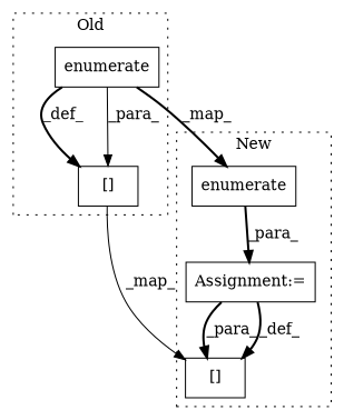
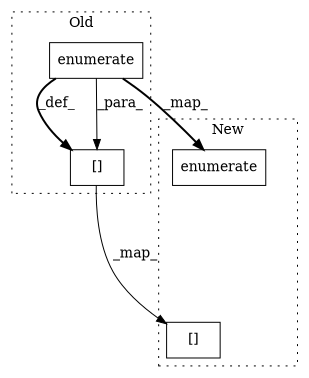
  digraph {
    node [a=32 l="10,1" shape=box]
    edge [style=bold]
    n1 [label=enumerate s="13579,13622"]
    n2 [a=2 l="7,1" label="[]" s="14140,14148"]
    n3 [label=enumerate s="13703,13746"]
-   n4 [a=7 l=1 label="Assignment:=" s=13702]
    n5 [a=2 l="7,1" label="[]" s="14383,14391"]
    subgraph cluster_1 {
      label=Old
      style=dotted
      n1
      n2
    }
    subgraph cluster_2 {
      label=New
      style=dotted
      n3
-     n4
      n5
    }
    n1 -> n2 [label=_def_]
    n1 -> n2 [label=_para_ style=solid]
    n1 -> n3 [label=_map_]
    n2 -> n5 [label=_map_ style=solid]
-   n3 -> n4 [label=_para_]
-   n4 -> n5 [label=_para_]
-   n4 -> n5 [label=_def_]
  }
